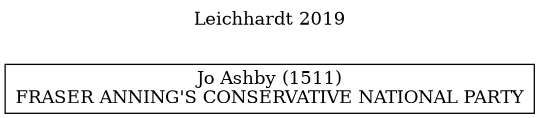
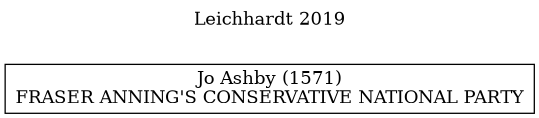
  digraph {
    label="Leichhardt 2019"
    labelloc=t
    mclimit=10
    rankdir=LR
    fontname="DejaVu Serif"
-   n1 [label="Jo Ashby (1511)\nFRASER ANNING'S CONSERVATIVE NATIONAL PARTY" shape=box fontname="DejaVu Serif"]
+   n1 [label="Jo Ashby (1571)\nFRASER ANNING'S CONSERVATIVE NATIONAL PARTY" shape=box fontname="DejaVu Serif"]
  }
